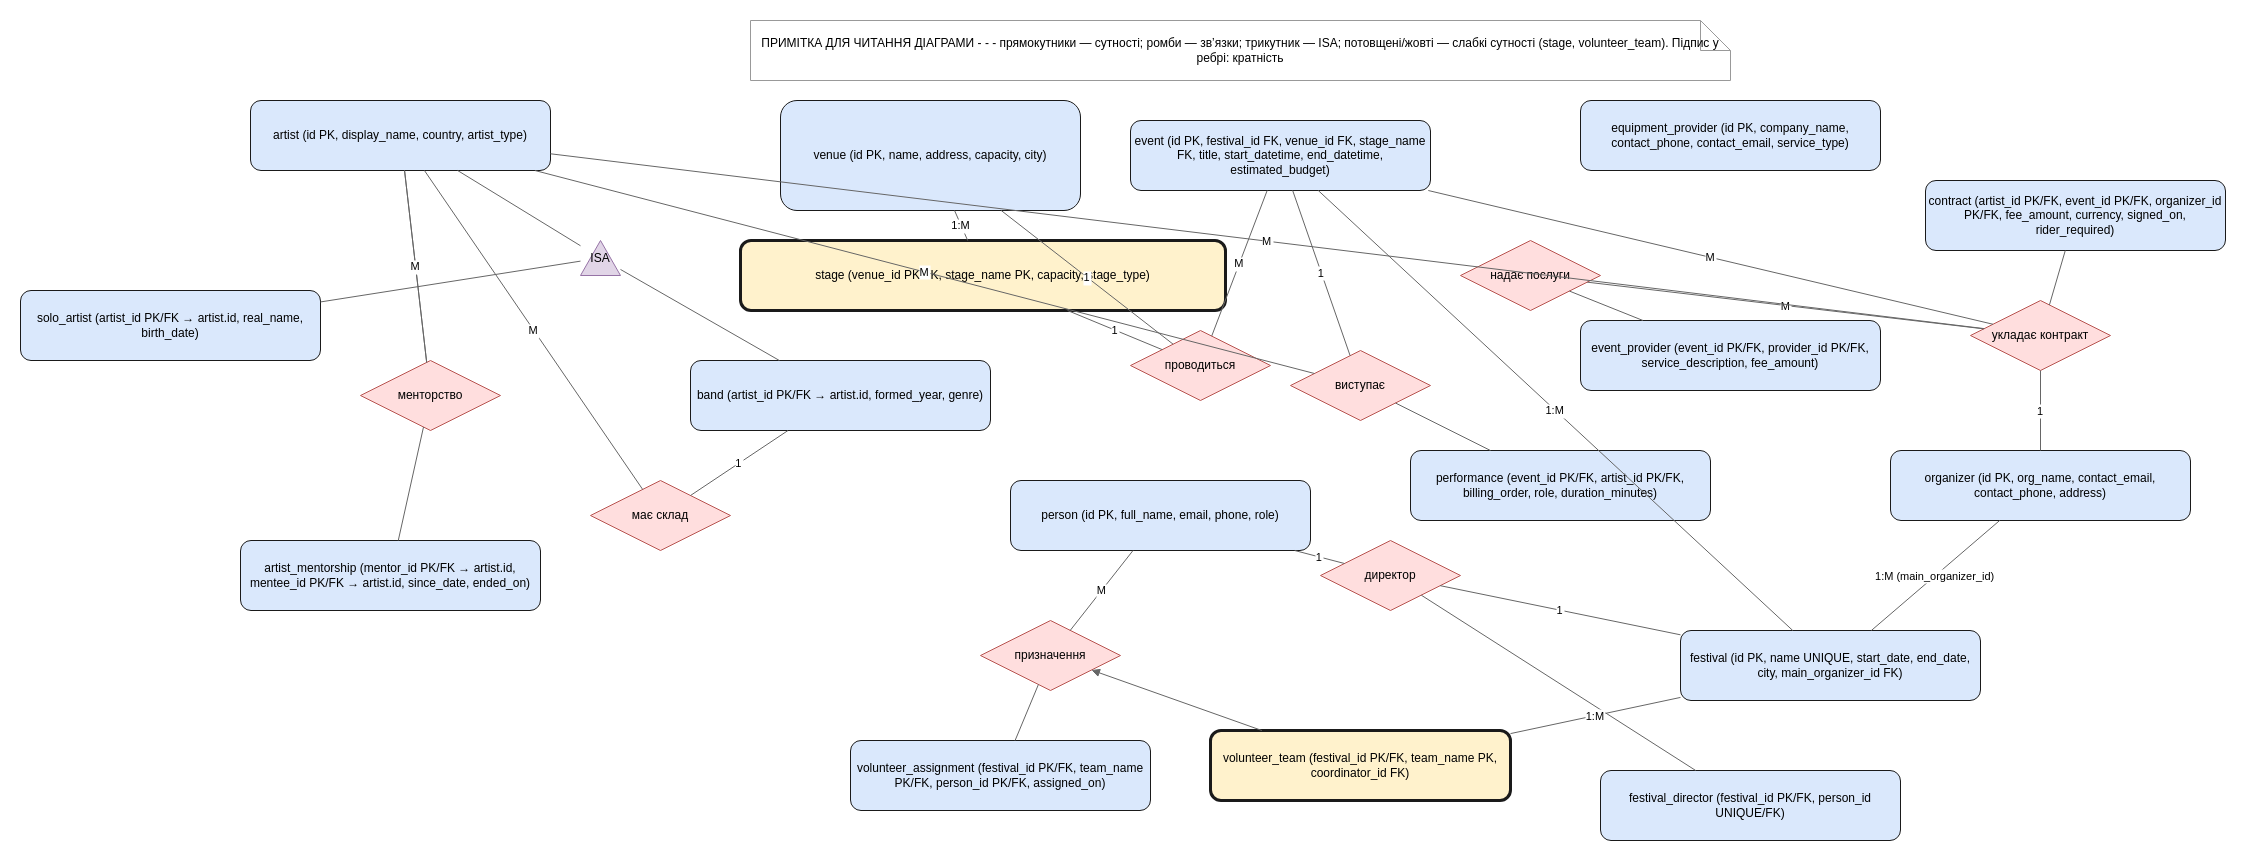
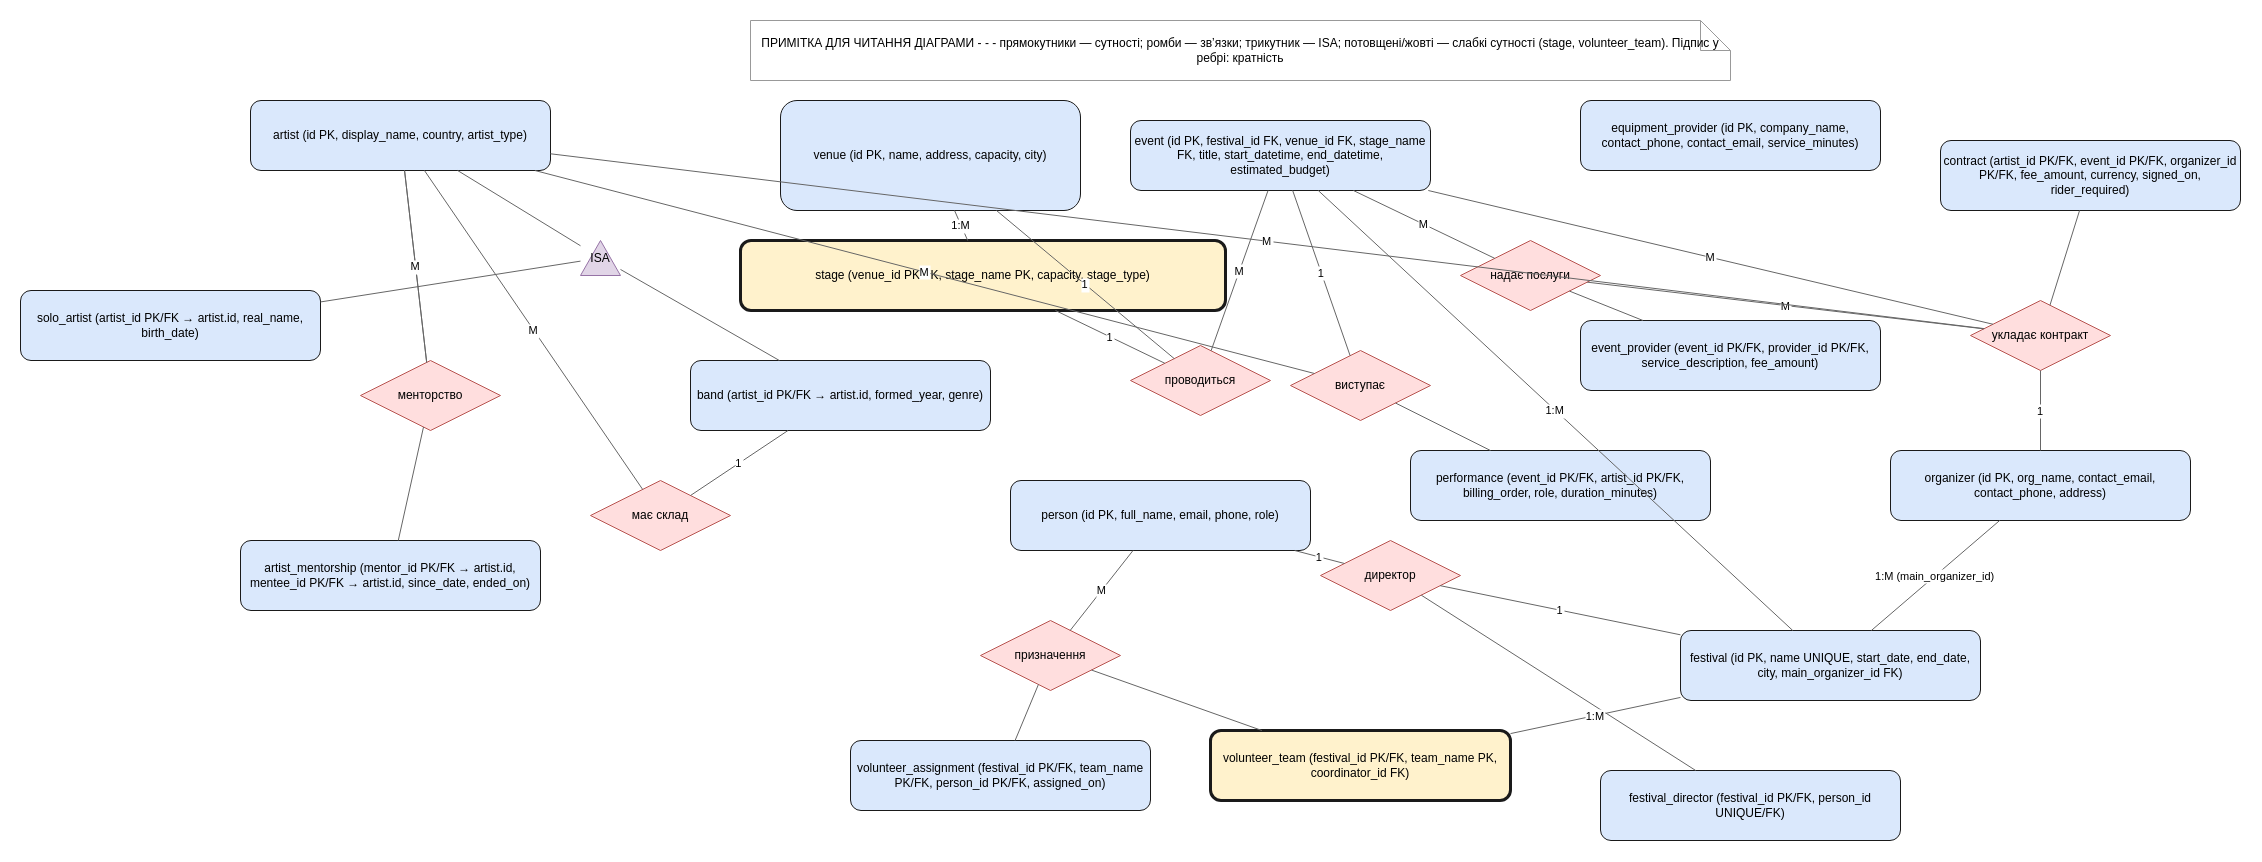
  <mxCell id="0" value="" />
  <mxCell id="1" value="" parent="0" />
  <mxCell id="2" value="artist (id PK, display_name, country, artist_type)" style="shape=rectangle;rounded=1;whiteSpace=wrap;glass=0;strokeColor=#1a1a1a;fillColor=#dae8fc;" parent="1" vertex="1"><mxGeometry x="250" y="100" width="300" height="70" as="geometry" /></mxCell>
  <mxCell id="3" value="solo_artist (artist_id PK/FK → artist.id, real_name, birth_date)" style="shape=rectangle;rounded=1;whiteSpace=wrap;glass=0;strokeColor=#1a1a1a;fillColor=#dae8fc;" parent="1" vertex="1"><mxGeometry x="20" y="290" width="300" height="70" as="geometry" /></mxCell>
  <mxCell id="4" value="band (artist_id PK/FK → artist.id, formed_year, genre)" style="shape=rectangle;rounded=1;whiteSpace=wrap;glass=0;strokeColor=#1a1a1a;fillColor=#dae8fc;" parent="1" vertex="1"><mxGeometry x="690" y="360" width="300" height="70" as="geometry" /></mxCell>
  <mxCell id="5" value="venue (id PK, name, address, capacity, city)" style="shape=rectangle;rounded=1;whiteSpace=wrap;glass=0;strokeColor=#1a1a1a;fillColor=#dae8fc;" parent="1" vertex="1"><mxGeometry x="780" y="100" width="300" height="110" as="geometry" /></mxCell>
  <mxCell id="6" value="stage (venue_id PK/FK, stage_name PK, capacity, stage_type)" style="shape=rectangle;rounded=1;whiteSpace=wrap;glass=0;strokeColor=#1a1a1a;fillColor=#fff2cc;strokeWidth=3;" parent="1" vertex="1"><mxGeometry x="740" y="240" width="485" height="70" as="geometry" /></mxCell>
  <mxCell id="7" value="event (id PK, festival_id FK, venue_id FK, stage_name FK, title, start_datetime, end_datetime, estimated_budget)" style="shape=rectangle;rounded=1;whiteSpace=wrap;glass=0;strokeColor=#1a1a1a;fillColor=#dae8fc;" parent="1" vertex="1"><mxGeometry x="1130" y="120" width="300" height="70" as="geometry" /></mxCell>
- <mxCell id="8" value="equipment_provider (id PK, company_name, contact_phone, contact_email, service_type)" style="shape=rectangle;rounded=1;whiteSpace=wrap;glass=0;strokeColor=#1a1a1a;fillColor=#dae8fc;" parent="1" vertex="1"><mxGeometry x="1580" y="100" width="300" height="70" as="geometry" /></mxCell>
+ <mxCell id="8" value="equipment_provider (id PK, company_name, contact_phone, contact_email, service_minutes)" style="shape=rectangle;rounded=1;whiteSpace=wrap;glass=0;strokeColor=#1a1a1a;fillColor=#dae8fc;" parent="1" vertex="1"><mxGeometry x="1580" y="100" width="300" height="70" as="geometry" /></mxCell>
  <mxCell id="9" value="organizer (id PK, org_name, contact_email, contact_phone, address)" style="shape=rectangle;rounded=1;whiteSpace=wrap;glass=0;strokeColor=#1a1a1a;fillColor=#dae8fc;" parent="1" vertex="1"><mxGeometry x="1890" y="450" width="300" height="70" as="geometry" /></mxCell>
- <mxCell id="10" value="contract (artist_id PK/FK, event_id PK/FK, organizer_id PK/FK, fee_amount, currency, signed_on, rider_required)" style="shape=rectangle;rounded=1;whiteSpace=wrap;glass=0;strokeColor=#1a1a1a;fillColor=#dae8fc;" parent="1" vertex="1"><mxGeometry x="1925" y="180" width="300" height="70" as="geometry" /></mxCell>
+ <mxCell id="10" value="contract (artist_id PK/FK, event_id PK/FK, organizer_id PK/FK, fee_amount, currency, signed_on, rider_required)" style="shape=rectangle;rounded=1;whiteSpace=wrap;glass=0;strokeColor=#1a1a1a;fillColor=#dae8fc;" parent="1" vertex="1"><mxGeometry x="1940" y="140" width="300" height="70" as="geometry" /></mxCell>
  <mxCell id="11" value="performance (event_id PK/FK, artist_id PK/FK, billing_order, role, duration_minutes)" style="shape=rectangle;rounded=1;whiteSpace=wrap;glass=0;strokeColor=#1a1a1a;fillColor=#dae8fc;" parent="1" vertex="1"><mxGeometry x="1410" y="450" width="300" height="70" as="geometry" /></mxCell>
  <mxCell id="12" value="event_provider (event_id PK/FK, provider_id PK/FK, service_description, fee_amount)" style="shape=rectangle;rounded=1;whiteSpace=wrap;glass=0;strokeColor=#1a1a1a;fillColor=#dae8fc;" parent="1" vertex="1"><mxGeometry x="1580" y="320" width="300" height="70" as="geometry" /></mxCell>
  <mxCell id="13" value="festival (id PK, name UNIQUE, start_date, end_date, city, main_organizer_id FK)" style="shape=rectangle;rounded=1;whiteSpace=wrap;glass=0;strokeColor=#1a1a1a;fillColor=#dae8fc;" parent="1" vertex="1"><mxGeometry x="1680" y="630" width="300" height="70" as="geometry" /></mxCell>
  <mxCell id="14" value="person (id PK, full_name, email, phone, role)" style="shape=rectangle;rounded=1;whiteSpace=wrap;glass=0;strokeColor=#1a1a1a;fillColor=#dae8fc;" parent="1" vertex="1"><mxGeometry x="1010" y="480" width="300" height="70" as="geometry" /></mxCell>
  <mxCell id="15" value="festival_director (festival_id PK/FK, person_id UNIQUE/FK)" style="shape=rectangle;rounded=1;whiteSpace=wrap;glass=0;strokeColor=#1a1a1a;fillColor=#dae8fc;" parent="1" vertex="1"><mxGeometry x="1600" y="770" width="300" height="70" as="geometry" /></mxCell>
  <mxCell id="16" value="volunteer_team (festival_id PK/FK, team_name PK, coordinator_id FK)" style="shape=rectangle;rounded=1;whiteSpace=wrap;glass=0;strokeColor=#1a1a1a;fillColor=#fff2cc;strokeWidth=3;" parent="1" vertex="1"><mxGeometry x="1210" y="730" width="300" height="70" as="geometry" /></mxCell>
  <mxCell id="17" value="volunteer_assignment (festival_id PK/FK, team_name PK/FK, person_id PK/FK, assigned_on)" style="shape=rectangle;rounded=1;whiteSpace=wrap;glass=0;strokeColor=#1a1a1a;fillColor=#dae8fc;" parent="1" vertex="1"><mxGeometry x="850" y="740" width="300" height="70" as="geometry" /></mxCell>
  <mxCell id="18" value="artist_mentorship (mentor_id PK/FK → artist.id, mentee_id PK/FK → artist.id, since_date, ended_on)" style="shape=rectangle;rounded=1;whiteSpace=wrap;glass=0;strokeColor=#1a1a1a;fillColor=#dae8fc;" parent="1" vertex="1"><mxGeometry x="240" y="540" width="300" height="70" as="geometry" /></mxCell>
  <mxCell id="19" value="ISA" style="shape=triangle;direction=north;whiteSpace=wrap;fillColor=#e1d5e7;strokeColor=#9673a6;" parent="1" vertex="1"><mxGeometry x="580" y="240" width="40" height="35" as="geometry" /></mxCell>
- <mxCell id="20" value="проводиться" style="shape=rhombus;perimeter=rhombusPerimeter;whiteSpace=wrap;fillColor=#ffdede;strokeColor=#b85450;" parent="1" vertex="1"><mxGeometry x="1130" y="330" width="140" height="70" as="geometry" /></mxCell>
+ <mxCell id="20" value="проводиться" style="shape=rhombus;perimeter=rhombusPerimeter;whiteSpace=wrap;fillColor=#ffdede;strokeColor=#b85450;" parent="1" vertex="1"><mxGeometry x="1130" y="345" width="140" height="70" as="geometry" /></mxCell>
  <mxCell id="21" value="виступає" style="shape=rhombus;perimeter=rhombusPerimeter;whiteSpace=wrap;fillColor=#ffdede;strokeColor=#b85450;" parent="1" vertex="1"><mxGeometry x="1290" y="350" width="140" height="70" as="geometry" /></mxCell>
  <mxCell id="22" value="надає послуги" style="shape=rhombus;perimeter=rhombusPerimeter;whiteSpace=wrap;fillColor=#ffdede;strokeColor=#b85450;" parent="1" vertex="1"><mxGeometry x="1460" y="240" width="140" height="70" as="geometry" /></mxCell>
  <mxCell id="23" value="укладає контракт" style="shape=rhombus;perimeter=rhombusPerimeter;whiteSpace=wrap;fillColor=#ffdede;strokeColor=#b85450;" parent="1" vertex="1"><mxGeometry x="1970" y="300" width="140" height="70" as="geometry" /></mxCell>
  <mxCell id="24" value="менторство" style="shape=rhombus;perimeter=rhombusPerimeter;whiteSpace=wrap;fillColor=#ffdede;strokeColor=#b85450;" parent="1" vertex="1"><mxGeometry x="360" y="360" width="140" height="70" as="geometry" /></mxCell>
  <mxCell id="25" value="директор" style="shape=rhombus;perimeter=rhombusPerimeter;whiteSpace=wrap;fillColor=#ffdede;strokeColor=#b85450;" parent="1" vertex="1"><mxGeometry x="1320" y="540" width="140" height="70" as="geometry" /></mxCell>
  <mxCell id="26" value="призначення" style="shape=rhombus;perimeter=rhombusPerimeter;whiteSpace=wrap;fillColor=#ffdede;strokeColor=#b85450;" parent="1" vertex="1"><mxGeometry x="980" y="620" width="140" height="70" as="geometry" /></mxCell>
  <mxCell id="27" value="має склад" style="shape=rhombus;perimeter=rhombusPerimeter;whiteSpace=wrap;fillColor=#ffdede;strokeColor=#b85450;" parent="1" vertex="1"><mxGeometry x="590" y="480" width="140" height="70" as="geometry" /></mxCell>
  <mxCell id="28" value="" style="endArrow=none;startArrow=none;strokeColor=#666666;" parent="1" source="2" target="19" edge="1"><mxGeometry relative="1" as="geometry" /></mxCell>
  <mxCell id="29" value="" style="endArrow=none;startArrow=none;strokeColor=#666666;" parent="1" source="19" target="3" edge="1"><mxGeometry relative="1" as="geometry" /></mxCell>
  <mxCell id="30" value="" style="endArrow=none;startArrow=none;strokeColor=#666666;" parent="1" source="19" target="4" edge="1"><mxGeometry relative="1" as="geometry" /></mxCell>
  <mxCell id="31" value="M" style="endArrow=none;startArrow=none;strokeColor=#666666;" parent="1" source="7" target="20" edge="1"><mxGeometry relative="1" as="geometry" /></mxCell>
  <mxCell id="32" value="1" style="endArrow=none;startArrow=none;strokeColor=#666666;" parent="1" source="20" target="6" edge="1"><mxGeometry relative="1" as="geometry" /></mxCell>
  <mxCell id="33" value="1" style="endArrow=none;startArrow=none;strokeColor=#666666;" parent="1" source="20" target="5" edge="1"><mxGeometry relative="1" as="geometry" /></mxCell>
  <mxCell id="34" value="1" style="endArrow=none;startArrow=none;strokeColor=#666666;" parent="1" source="7" target="21" edge="1"><mxGeometry relative="1" as="geometry" /></mxCell>
  <mxCell id="35" value="M" style="endArrow=none;startArrow=none;strokeColor=#666666;" parent="1" source="21" target="2" edge="1"><mxGeometry relative="1" as="geometry" /></mxCell>
  <mxCell id="36" value="" style="endArrow=none;startArrow=none;strokeColor=#666666;" parent="1" source="21" target="11" edge="1"><mxGeometry relative="1" as="geometry" /></mxCell>
+ <mxCell id="37" value="M" style="endArrow=none;startArrow=none;strokeColor=#666666;" parent="1" source="7" target="22" edge="1"><mxGeometry relative="1" as="geometry" /></mxCell>
  <mxCell id="38" value="M" style="endArrow=none;startArrow=none;strokeColor=#666666;" parent="1" source="22" target="23" edge="1"><mxGeometry relative="1" as="geometry" /></mxCell>
  <mxCell id="39" value="" style="endArrow=none;startArrow=none;strokeColor=#666666;" parent="1" source="22" target="12" edge="1"><mxGeometry relative="1" as="geometry" /></mxCell>
  <mxCell id="40" value="M" style="endArrow=none;startArrow=none;strokeColor=#666666;" parent="1" source="2" target="23" edge="1"><mxGeometry relative="1" as="geometry" /></mxCell>
  <mxCell id="41" value="M" style="endArrow=none;startArrow=none;strokeColor=#666666;" parent="1" source="7" target="23" edge="1"><mxGeometry relative="1" as="geometry" /></mxCell>
  <mxCell id="42" value="1" style="endArrow=none;startArrow=none;strokeColor=#666666;" parent="1" source="9" target="23" edge="1"><mxGeometry relative="1" as="geometry" /></mxCell>
  <mxCell id="43" value="" style="endArrow=none;startArrow=none;strokeColor=#666666;" parent="1" source="23" target="10" edge="1"><mxGeometry relative="1" as="geometry" /></mxCell>
  <mxCell id="44" value="1" style="endArrow=none;startArrow=none;strokeColor=#666666;" parent="1" source="13" target="25" edge="1"><mxGeometry relative="1" as="geometry" /></mxCell>
  <mxCell id="45" value="1" style="endArrow=none;startArrow=none;strokeColor=#666666;" parent="1" source="25" target="14" edge="1"><mxGeometry relative="1" as="geometry" /></mxCell>
  <mxCell id="46" value="" style="endArrow=none;startArrow=none;strokeColor=#666666;" parent="1" source="25" target="15" edge="1"><mxGeometry relative="1" as="geometry" /></mxCell>
  <mxCell id="47" value="1:M" style="endArrow=none;startArrow=none;strokeColor=#666666;" parent="1" source="13" target="16" edge="1"><mxGeometry relative="1" as="geometry" /></mxCell>
- <mxCell id="48" value="" style="endArrow=block;startArrow=none;strokeColor=#666666;" parent="1" source="16" target="26" edge="1"><mxGeometry relative="1" as="geometry" /></mxCell>
+ <mxCell id="48" value="" style="endArrow=none;startArrow=none;strokeColor=#666666;" parent="1" source="16" target="26" edge="1"><mxGeometry relative="1" as="geometry" /></mxCell>
  <mxCell id="49" value="M" style="endArrow=none;startArrow=none;strokeColor=#666666;" parent="1" source="26" target="14" edge="1"><mxGeometry relative="1" as="geometry" /></mxCell>
  <mxCell id="50" value="" style="endArrow=none;startArrow=none;strokeColor=#666666;" parent="1" source="26" target="17" edge="1"><mxGeometry relative="1" as="geometry" /></mxCell>
  <mxCell id="51" value="1" style="endArrow=none;startArrow=none;strokeColor=#666666;" parent="1" source="4" target="27" edge="1"><mxGeometry relative="1" as="geometry" /></mxCell>
  <mxCell id="52" value="M" style="endArrow=none;startArrow=none;strokeColor=#666666;" parent="1" source="27" target="2" edge="1"><mxGeometry relative="1" as="geometry" /></mxCell>
  <mxCell id="53" value="1" style="endArrow=none;startArrow=none;strokeColor=#666666;" parent="1" source="2" target="24" edge="1"><mxGeometry relative="1" as="geometry" /></mxCell>
  <mxCell id="54" value="" style="endArrow=none;startArrow=none;strokeColor=#666666;" parent="1" source="24" target="18" edge="1"><mxGeometry relative="1" as="geometry" /></mxCell>
  <mxCell id="55" value="M" style="endArrow=none;startArrow=none;strokeColor=#666666;" parent="1" source="24" target="2" edge="1"><mxGeometry relative="1" as="geometry" /></mxCell>
  <mxCell id="56" value="1:M (main_organizer_id)" style="endArrow=none;startArrow=none;strokeColor=#666666;" parent="1" source="9" target="13" edge="1"><mxGeometry relative="1" as="geometry" /></mxCell>
  <mxCell id="57" value="1:M" style="endArrow=none;startArrow=none;strokeColor=#666666;" parent="1" source="13" target="7" edge="1"><mxGeometry relative="1" as="geometry" /></mxCell>
  <mxCell id="58" value="1:M" style="endArrow=none;startArrow=none;strokeColor=#666666;" parent="1" source="5" target="6" edge="1"><mxGeometry relative="1" as="geometry" /></mxCell>
  <mxCell id="59" value="ПРИМІТКА ДЛЯ ЧИТАННЯ ДІАГРАМИ - - - прямокутники — сутності; ромби — звʼязки; трикутник — ISA; потовщені/жовті — слабкі сутності (stage, volunteer_team). Підпис у ребрі: кратність" style="shape=note;whiteSpace=wrap;fillColor=#ffffff;strokeColor=#999999;" parent="1" vertex="1"><mxGeometry x="750" y="20" width="980" height="60" as="geometry" /></mxCell>
